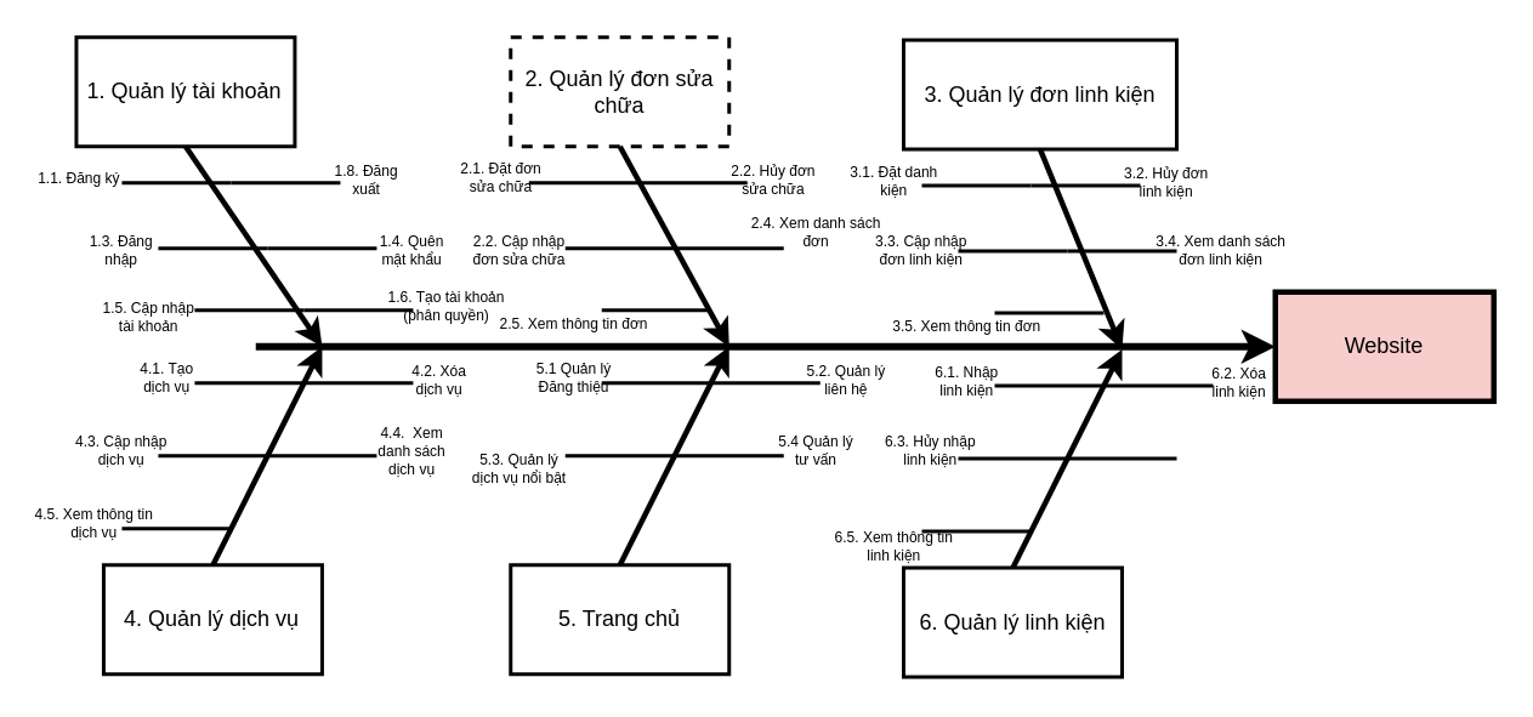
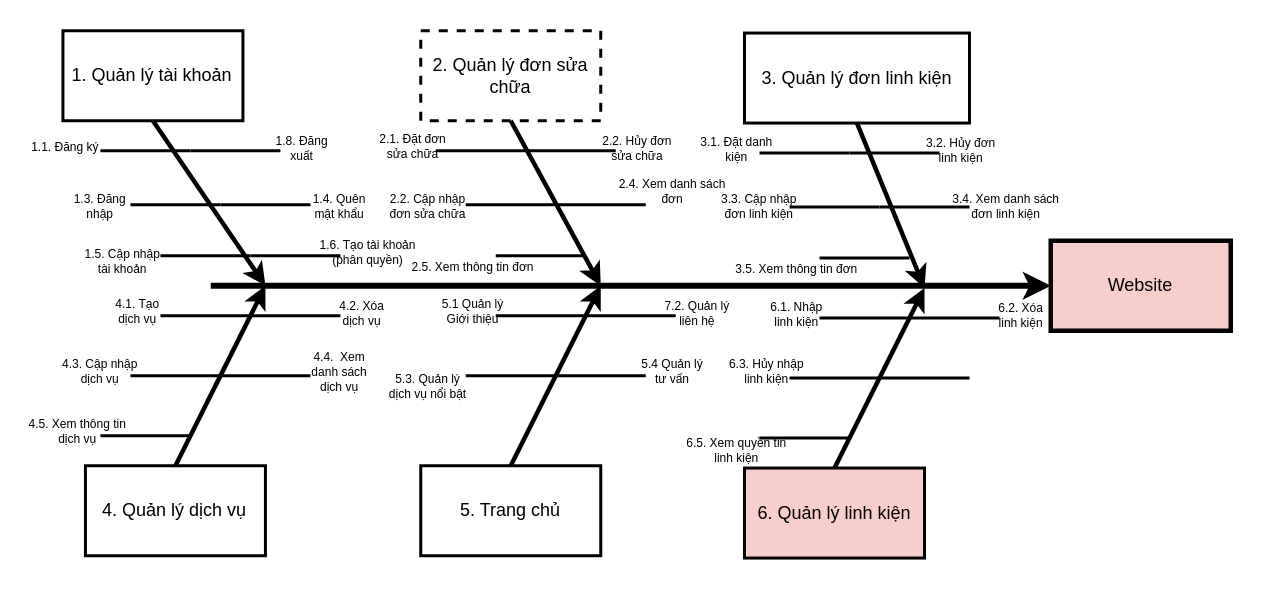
  <mxCell id="0" />
  <mxCell id="1" parent="0" />
  <mxCell id="2" value="1. Quản lý tài khoản" style="whiteSpace=wrap;strokeWidth=2" parent="1" vertex="1"><mxGeometry x="41.458" y="20" width="120" height="60" as="geometry" /></mxCell>
  <mxCell id="3" value="4. Quản lý dịch vụ" style="whiteSpace=wrap;strokeWidth=2" parent="1" vertex="1"><mxGeometry x="56.458" y="310" width="120" height="60" as="geometry" /></mxCell>
  <mxCell id="4" value="Website" style="whiteSpace=wrap;strokeWidth=3;fillColor=#f8cecc;" parent="1" vertex="1"><mxGeometry x="700" y="160" width="120" height="60" as="geometry" /></mxCell>
  <mxCell id="5" value="" style="edgeStyle=none;strokeWidth=4" parent="1" target="4" edge="1"><mxGeometry width="100" height="100" relative="1" as="geometry"><mxPoint x="140" y="190" as="sourcePoint" /><mxPoint x="260" y="140" as="targetPoint" /></mxGeometry></mxCell>
  <mxCell id="6" value="" style="edgeStyle=none;exitX=0.5;exitY=1;strokeWidth=3" parent="1" source="2" edge="1"><mxGeometry width="100" height="100" relative="1" as="geometry"><mxPoint x="116.458" y="100" as="sourcePoint" /><mxPoint x="176.458" y="190" as="targetPoint" /></mxGeometry></mxCell>
  <mxCell id="7" value="" style="edgeStyle=none;exitX=0.5;exitY=0;strokeWidth=3" parent="1" edge="1"><mxGeometry width="100" height="100" relative="1" as="geometry"><mxPoint x="116.458" y="310" as="sourcePoint" /><mxPoint x="176.458" y="190" as="targetPoint" /></mxGeometry></mxCell>
  <mxCell id="8" value="" style="edgeStyle=none;endArrow=none;strokeWidth=2" parent="1" edge="1"><mxGeometry width="100" height="100" relative="1" as="geometry"><mxPoint x="66.458" y="100" as="sourcePoint" /><mxPoint x="126.458" y="100" as="targetPoint" /></mxGeometry></mxCell>
  <mxCell id="9" value="" style="edgeStyle=none;endArrow=none;strokeWidth=2" parent="1" edge="1"><mxGeometry width="100" height="100" relative="1" as="geometry"><mxPoint x="86.458" y="136" as="sourcePoint" /><mxPoint x="146.458" y="136" as="targetPoint" /></mxGeometry></mxCell>
  <mxCell id="10" value="" style="edgeStyle=none;endArrow=none;strokeWidth=2" parent="1" edge="1"><mxGeometry width="100" height="100" relative="1" as="geometry"><mxPoint x="106.458" y="170" as="sourcePoint" /><mxPoint x="166.458" y="170" as="targetPoint" /></mxGeometry></mxCell>
  <mxCell id="11" value="" style="edgeStyle=none;endArrow=none;strokeWidth=2" parent="1" edge="1"><mxGeometry width="100" height="100" relative="1" as="geometry"><mxPoint x="126.458" y="100" as="sourcePoint" /><mxPoint x="186.458" y="100" as="targetPoint" /></mxGeometry></mxCell>
  <mxCell id="12" value="" style="edgeStyle=none;endArrow=none;strokeWidth=2" parent="1" edge="1"><mxGeometry width="100" height="100" relative="1" as="geometry"><mxPoint x="146.458" y="136" as="sourcePoint" /><mxPoint x="206.458" y="136" as="targetPoint" /></mxGeometry></mxCell>
  <mxCell id="13" value="" style="edgeStyle=none;endArrow=none;strokeWidth=2" parent="1" edge="1"><mxGeometry width="100" height="100" relative="1" as="geometry"><mxPoint x="166.458" y="170" as="sourcePoint" /><mxPoint x="226.458" y="170" as="targetPoint" /></mxGeometry></mxCell>
  <mxCell id="14" value="" style="edgeStyle=none;endArrow=none;strokeWidth=2" parent="1" edge="1"><mxGeometry width="100" height="100" relative="1" as="geometry"><mxPoint x="106.458" y="210" as="sourcePoint" /><mxPoint x="166.458" y="210" as="targetPoint" /></mxGeometry></mxCell>
  <mxCell id="15" value="" style="edgeStyle=none;endArrow=none;strokeWidth=2" parent="1" edge="1"><mxGeometry width="100" height="100" relative="1" as="geometry"><mxPoint x="86.458" y="250" as="sourcePoint" /><mxPoint x="146.458" y="250" as="targetPoint" /></mxGeometry></mxCell>
  <mxCell id="16" value="" style="edgeStyle=none;endArrow=none;strokeWidth=2" parent="1" source="75" edge="1"><mxGeometry width="100" height="100" relative="1" as="geometry"><mxPoint x="66.458" y="290" as="sourcePoint" /><mxPoint x="126.458" y="290" as="targetPoint" /></mxGeometry></mxCell>
  <mxCell id="17" value="" style="edgeStyle=none;endArrow=none;strokeWidth=2" parent="1" edge="1"><mxGeometry width="100" height="100" relative="1" as="geometry"><mxPoint x="166.458" y="210" as="sourcePoint" /><mxPoint x="226.458" y="210" as="targetPoint" /></mxGeometry></mxCell>
  <mxCell id="18" value="" style="edgeStyle=none;endArrow=none;strokeWidth=2" parent="1" edge="1"><mxGeometry width="100" height="100" relative="1" as="geometry"><mxPoint x="146.458" y="250" as="sourcePoint" /><mxPoint x="206.458" y="250" as="targetPoint" /></mxGeometry></mxCell>
  <mxCell id="19" value="1.1. Đăng ký" style="text;spacingTop=-5;fontSize=8;align=center;verticalAlign=middle;points=[]" parent="1" vertex="1"><mxGeometry x="20" y="90" width="46.46" height="20" as="geometry" /></mxCell>
  <mxCell id="20" value="1.3. Đăng&#10;nhập" style="text;spacingTop=-5;fontSize=8;align=center;verticalAlign=middle;points=[]" parent="1" vertex="1"><mxGeometry x="51.458" y="130" width="30" height="20.0" as="geometry" /></mxCell>
  <mxCell id="21" value="1.5. Cập nhập&#10;tài khoản" style="text;spacingTop=-5;fontSize=8;align=center;verticalAlign=middle;points=[]" parent="1" vertex="1"><mxGeometry x="66.458" y="166.53" width="30" height="20.0" as="geometry" /></mxCell>
  <mxCell id="22" value="4.1. Tạo &#10;dịch vụ" style="text;spacingTop=-5;fontSize=8;align=center;verticalAlign=middle;points=[]" parent="1" vertex="1"><mxGeometry x="76.458" y="200" width="30" height="20.0" as="geometry" /></mxCell>
  <mxCell id="23" value="4.3. Cập nhập&#10;dịch vụ" style="text;spacingTop=-5;fontSize=8;align=center;verticalAlign=middle;points=[]" parent="1" vertex="1"><mxGeometry x="51.458" y="240" width="30" height="20.0" as="geometry" /></mxCell>
  <mxCell id="24" value="1.8. Đăng &#10;xuất" style="text;spacingTop=-5;fontSize=8;align=center;verticalAlign=middle;points=[]" parent="1" vertex="1"><mxGeometry x="186.042" y="90.972" width="30" height="20.0" as="geometry" /></mxCell>
  <mxCell id="25" value="1.4. Quên &#10;mật khẩu" style="text;spacingTop=-5;fontSize=8;align=center;verticalAlign=middle;points=[]" parent="1" vertex="1"><mxGeometry x="211.042" y="130.002" width="30" height="20.0" as="geometry" /></mxCell>
  <mxCell id="26" value="1.6. Tạo tài khoản&#10;(phân quyền)" style="text;spacingTop=-5;fontSize=8;align=center;verticalAlign=middle;points=[]" parent="1" vertex="1"><mxGeometry x="230.002" y="160.412" width="30" height="20.0" as="geometry" /></mxCell>
  <mxCell id="27" value="4.2. Xóa &#10;dịch vụ" style="text;spacingTop=-5;fontSize=8;align=center;verticalAlign=middle;points=[]" parent="1" vertex="1"><mxGeometry x="226.042" y="200.972" width="30" height="20.0" as="geometry" /></mxCell>
  <mxCell id="28" value="4.4.  Xem &#10;danh sách&#10;dịch vụ" style="text;spacingTop=-5;fontSize=8;align=center;verticalAlign=middle;points=[]" parent="1" vertex="1"><mxGeometry x="211.042" y="240.002" width="30" height="20.0" as="geometry" /></mxCell>
  <mxCell id="29" value="2. Quản lý đơn sửa chữa" style="whiteSpace=wrap;strokeWidth=2;dashed=1;" parent="1" vertex="1"><mxGeometry x="280" y="20" width="120" height="60" as="geometry" /></mxCell>
  <mxCell id="30" value="5. Trang chủ" style="whiteSpace=wrap;strokeWidth=2" parent="1" vertex="1"><mxGeometry x="280" y="310" width="120" height="60" as="geometry" /></mxCell>
  <mxCell id="31" value="" style="edgeStyle=none;exitX=0.5;exitY=1;strokeWidth=3" parent="1" source="29" edge="1"><mxGeometry width="100" height="100" relative="1" as="geometry"><mxPoint x="340" y="100" as="sourcePoint" /><mxPoint x="400" y="190" as="targetPoint" /></mxGeometry></mxCell>
  <mxCell id="32" value="" style="edgeStyle=none;exitX=0.5;exitY=0;strokeWidth=3" parent="1" edge="1"><mxGeometry width="100" height="100" relative="1" as="geometry"><mxPoint x="340" y="310" as="sourcePoint" /><mxPoint x="400" y="190" as="targetPoint" /></mxGeometry></mxCell>
  <mxCell id="33" value="" style="edgeStyle=none;endArrow=none;strokeWidth=2" parent="1" edge="1"><mxGeometry width="100" height="100" relative="1" as="geometry"><mxPoint x="290" y="100" as="sourcePoint" /><mxPoint x="350" y="100" as="targetPoint" /></mxGeometry></mxCell>
  <mxCell id="34" value="" style="edgeStyle=none;endArrow=none;strokeWidth=2" parent="1" edge="1"><mxGeometry width="100" height="100" relative="1" as="geometry"><mxPoint y="136" as="sourcePoint" x="310" /><mxPoint x="370" y="136" as="targetPoint" /></mxGeometry></mxCell>
  <mxCell id="35" value="" style="edgeStyle=none;endArrow=none;strokeWidth=2" parent="1" edge="1"><mxGeometry width="100" height="100" relative="1" as="geometry"><mxPoint x="330" y="170" as="sourcePoint" /><mxPoint x="390" y="170" as="targetPoint" /></mxGeometry></mxCell>
  <mxCell id="36" value="" style="edgeStyle=none;endArrow=none;strokeWidth=2" parent="1" edge="1"><mxGeometry width="100" height="100" relative="1" as="geometry"><mxPoint x="350" y="100" as="sourcePoint" /><mxPoint x="410" y="100" as="targetPoint" /></mxGeometry></mxCell>
  <mxCell id="37" value="" style="edgeStyle=none;endArrow=none;strokeWidth=2" parent="1" edge="1"><mxGeometry width="100" height="100" relative="1" as="geometry"><mxPoint x="370" y="136" as="sourcePoint" /><mxPoint x="430" y="136" as="targetPoint" /></mxGeometry></mxCell>
  <mxCell id="38" value="" style="edgeStyle=none;endArrow=none;strokeWidth=2" parent="1" edge="1"><mxGeometry width="100" height="100" relative="1" as="geometry"><mxPoint x="330" y="210" as="sourcePoint" /><mxPoint x="390" y="210" as="targetPoint" /></mxGeometry></mxCell>
  <mxCell id="39" value="" style="edgeStyle=none;endArrow=none;strokeWidth=2" parent="1" edge="1"><mxGeometry width="100" height="100" relative="1" as="geometry"><mxPoint y="250" as="sourcePoint" x="310" /><mxPoint x="370" y="250" as="targetPoint" /></mxGeometry></mxCell>
  <mxCell id="40" value="" style="edgeStyle=none;endArrow=none;strokeWidth=2" parent="1" edge="1"><mxGeometry width="100" height="100" relative="1" as="geometry"><mxPoint x="390" y="210" as="sourcePoint" /><mxPoint x="450" y="210" as="targetPoint" /></mxGeometry></mxCell>
  <mxCell id="41" value="" style="edgeStyle=none;endArrow=none;strokeWidth=2" parent="1" edge="1"><mxGeometry width="100" height="100" relative="1" as="geometry"><mxPoint x="370" y="250" as="sourcePoint" /><mxPoint x="430" y="250" as="targetPoint" /></mxGeometry></mxCell>
  <mxCell id="42" value="2.1. Đặt đơn&#10;sửa chữa" style="text;spacingTop=-5;fontSize=8;align=center;verticalAlign=middle;points=[]" parent="1" vertex="1"><mxGeometry x="260" y="90" width="30" height="20.0" as="geometry" /></mxCell>
  <mxCell id="43" value="2.2. Cập nhập&#10;đơn sửa chữa" style="text;spacingTop=-5;fontSize=8;align=center;verticalAlign=middle;points=[]" parent="1" vertex="1"><mxGeometry x="270" y="130" width="30" height="20.0" as="geometry" /></mxCell>
  <mxCell id="44" value="2.5. Xem thông tin đơn" style="text;spacingTop=-5;fontSize=8;align=center;verticalAlign=middle;points=[]" parent="1" vertex="1"><mxGeometry x="300" y="170" width="30" height="20.0" as="geometry" /></mxCell>
- <mxCell id="45" value="5.1 Quản lý&#10;Đăng thiệu" style="text;spacingTop=-5;fontSize=8;align=center;verticalAlign=middle;points=[]" parent="1" vertex="1"><mxGeometry x="300" y="200" width="30" height="20.0" as="geometry" /></mxCell>
+ <mxCell id="45" value="5.1 Quản lý&#10;Giới thiệu" style="text;spacingTop=-5;fontSize=8;align=center;verticalAlign=middle;points=[]" parent="1" vertex="1"><mxGeometry x="300" y="200" width="30" height="20.0" as="geometry" /></mxCell>
  <mxCell id="46" value="5.3. Quản lý&#10;dịch vụ nổi bật" style="text;spacingTop=-5;fontSize=8;align=center;verticalAlign=middle;points=[]" parent="1" vertex="1"><mxGeometry x="270" y="250" width="30" height="20.0" as="geometry" /></mxCell>
  <mxCell id="47" value="2.2. Hủy đơn&#10;sửa chữa" style="text;spacingTop=-5;fontSize=8;align=center;verticalAlign=middle;points=[]" parent="1" vertex="1"><mxGeometry x="409.583" y="90.972" width="30" height="20.0" as="geometry" /></mxCell>
  <mxCell id="48" value="2.4. Xem danh sách&#10;đơn" style="text;spacingTop=-5;fontSize=8;align=center;verticalAlign=middle;points=[]" parent="1" vertex="1"><mxGeometry x="433.003" y="120.002" width="30" height="20.0" as="geometry" /></mxCell>
- <mxCell id="49" value="5.2. Quản lý&#10;liên hệ" style="text;spacingTop=-5;fontSize=8;align=center;verticalAlign=middle;points=[]" parent="1" vertex="1"><mxGeometry x="449.583" y="200.972" width="30" height="20.0" as="geometry" /></mxCell>
+ <mxCell id="49" value="7.2. Quản lý&#10;liên hệ" style="text;spacingTop=-5;fontSize=8;align=center;verticalAlign=middle;points=[]" parent="1" vertex="1"><mxGeometry x="449.583" y="200.972" width="30" height="20.0" as="geometry" /></mxCell>
  <mxCell id="50" value="5.4 Quản lý&#10;tư vấn" style="text;spacingTop=-5;fontSize=8;align=center;verticalAlign=middle;points=[]" parent="1" vertex="1"><mxGeometry x="433.003" y="240.002" width="30" height="20.0" as="geometry" /></mxCell>
  <mxCell id="51" value="3. Quản lý đơn linh kiện" style="whiteSpace=wrap;strokeWidth=2" parent="1" vertex="1"><mxGeometry x="495.833" y="21.528" width="150" height="60" as="geometry" /></mxCell>
- <mxCell id="52" value="6. Quản lý linh kiện" style="whiteSpace=wrap;strokeWidth=2" parent="1" vertex="1"><mxGeometry x="495.833" y="311.528" width="120" height="60" as="geometry" /></mxCell>
+ <mxCell id="52" value="6. Quản lý linh kiện" style="whiteSpace=wrap;strokeWidth=2;fillColor=#f8cecc;" parent="1" vertex="1"><mxGeometry x="495.833" y="311.528" width="120" height="60" as="geometry" /></mxCell>
  <mxCell id="53" value="" style="edgeStyle=none;exitX=0.5;exitY=1;strokeWidth=3" parent="1" source="51" edge="1"><mxGeometry width="100" height="100" relative="1" as="geometry"><mxPoint x="555.833" y="101.528" as="sourcePoint" /><mxPoint x="615.833" y="191.528" as="targetPoint" /></mxGeometry></mxCell>
  <mxCell id="54" value="" style="edgeStyle=none;exitX=0.5;exitY=0;strokeWidth=3" parent="1" edge="1"><mxGeometry width="100" height="100" relative="1" as="geometry"><mxPoint x="555.833" y="311.528" as="sourcePoint" /><mxPoint x="615.833" y="191.528" as="targetPoint" /></mxGeometry></mxCell>
  <mxCell id="55" value="" style="edgeStyle=none;endArrow=none;strokeWidth=2" parent="1" edge="1"><mxGeometry width="100" height="100" relative="1" as="geometry"><mxPoint x="505.833" y="101.528" as="sourcePoint" /><mxPoint x="565.833" y="101.528" as="targetPoint" /></mxGeometry></mxCell>
  <mxCell id="56" value="" style="edgeStyle=none;endArrow=none;strokeWidth=2" parent="1" edge="1"><mxGeometry width="100" height="100" relative="1" as="geometry"><mxPoint x="525.833" y="137.528" as="sourcePoint" /><mxPoint x="585.833" y="137.528" as="targetPoint" /></mxGeometry></mxCell>
  <mxCell id="57" value="" style="edgeStyle=none;endArrow=none;strokeWidth=2" parent="1" edge="1"><mxGeometry width="100" height="100" relative="1" as="geometry"><mxPoint x="545.833" y="171.528" as="sourcePoint" /><mxPoint x="605.833" y="171.528" as="targetPoint" /></mxGeometry></mxCell>
  <mxCell id="58" value="" style="edgeStyle=none;endArrow=none;strokeWidth=2" parent="1" edge="1"><mxGeometry width="100" height="100" relative="1" as="geometry"><mxPoint x="565.833" y="101.528" as="sourcePoint" /><mxPoint x="625.833" y="101.528" as="targetPoint" /></mxGeometry></mxCell>
  <mxCell id="59" value="" style="edgeStyle=none;endArrow=none;strokeWidth=2" parent="1" edge="1"><mxGeometry width="100" height="100" relative="1" as="geometry"><mxPoint x="585.833" y="137.528" as="sourcePoint" /><mxPoint x="645.833" y="137.528" as="targetPoint" /></mxGeometry></mxCell>
  <mxCell id="60" value="" style="edgeStyle=none;endArrow=none;strokeWidth=2" parent="1" edge="1"><mxGeometry width="100" height="100" relative="1" as="geometry"><mxPoint x="545.833" y="211.528" as="sourcePoint" /><mxPoint x="605.833" y="211.528" as="targetPoint" /></mxGeometry></mxCell>
  <mxCell id="61" value="" style="edgeStyle=none;endArrow=none;strokeWidth=2" parent="1" edge="1"><mxGeometry width="100" height="100" relative="1" as="geometry"><mxPoint x="525.833" y="251.528" as="sourcePoint" /><mxPoint x="585.833" y="251.528" as="targetPoint" /></mxGeometry></mxCell>
  <mxCell id="62" value="" style="edgeStyle=none;endArrow=none;strokeWidth=2" parent="1" edge="1"><mxGeometry width="100" height="100" relative="1" as="geometry"><mxPoint x="505.833" y="291.528" as="sourcePoint" /><mxPoint x="565.833" y="291.528" as="targetPoint" /></mxGeometry></mxCell>
  <mxCell id="63" value="" style="edgeStyle=none;endArrow=none;strokeWidth=2" parent="1" edge="1"><mxGeometry width="100" height="100" relative="1" as="geometry"><mxPoint x="605.833" y="211.528" as="sourcePoint" /><mxPoint x="665.833" y="211.528" as="targetPoint" /></mxGeometry></mxCell>
  <mxCell id="64" value="" style="edgeStyle=none;endArrow=none;strokeWidth=2" parent="1" edge="1"><mxGeometry width="100" height="100" relative="1" as="geometry"><mxPoint x="585.833" y="251.528" as="sourcePoint" /><mxPoint x="645.833" y="251.528" as="targetPoint" /></mxGeometry></mxCell>
  <mxCell id="65" value="3.1. Đặt danh &#10;kiện" style="text;spacingTop=-5;fontSize=8;align=center;verticalAlign=middle;points=[]" parent="1" vertex="1"><mxGeometry x="475.833" y="91.528" width="30" height="20.0" as="geometry" /></mxCell>
  <mxCell id="66" value="3.3. Cập nhập&#10;đơn linh kiện" style="text;spacingTop=-5;fontSize=8;align=center;verticalAlign=middle;points=[]" parent="1" vertex="1"><mxGeometry x="490.833" y="129.998" width="30" height="20.0" as="geometry" /></mxCell>
  <mxCell id="67" value="3.5. Xem thông tin đơn" style="text;spacingTop=-5;fontSize=8;align=center;verticalAlign=middle;points=[]" parent="1" vertex="1"><mxGeometry x="515.833" y="171.528" width="30" height="20.0" as="geometry" /></mxCell>
  <mxCell id="68" value="6.1. Nhập &#10;linh kiện" style="text;spacingTop=-5;fontSize=8;align=center;verticalAlign=middle;points=[]" parent="1" vertex="1"><mxGeometry x="515.833" y="201.528" width="30" height="20.0" as="geometry" /></mxCell>
  <mxCell id="69" value="6.3. Hủy nhập &#10;linh kiện" style="text;spacingTop=-5;fontSize=8;align=center;verticalAlign=middle;points=[]" parent="1" vertex="1"><mxGeometry x="495.833" y="239.998" width="30" height="20.0" as="geometry" /></mxCell>
- <mxCell id="70" value="6.5. Xem thông tin&#10;linh kiện" style="text;spacingTop=-5;fontSize=8;align=center;verticalAlign=middle;points=[]" parent="1" vertex="1"><mxGeometry x="475.833" y="292.498" width="30" height="20.0" as="geometry" /></mxCell>
+ <mxCell id="70" value="6.5. Xem quyền tin&#10;linh kiện" style="text;spacingTop=-5;fontSize=8;align=center;verticalAlign=middle;points=[]" parent="1" vertex="1"><mxGeometry x="475.833" y="292.498" width="30" height="20.0" as="geometry" /></mxCell>
  <mxCell id="71" value="3.2. Hủy đơn&#10;linh kiện" style="text;spacingTop=-5;fontSize=8;align=center;verticalAlign=middle;points=[]" parent="1" vertex="1"><mxGeometry x="625.417" y="92.5" width="30" height="20.0" as="geometry" /></mxCell>
  <mxCell id="72" value="3.4. Xem danh sách &#10;đơn linh kiện" style="text;spacingTop=-5;fontSize=8;align=center;verticalAlign=middle;points=[]" parent="1" vertex="1"><mxGeometry x="655.417" y="130" width="30" height="20.0" as="geometry" /></mxCell>
  <mxCell id="73" value="6.2. Xóa&#10;linh kiện" style="text;spacingTop=-5;fontSize=8;align=center;verticalAlign=middle;points=[]" parent="1" vertex="1"><mxGeometry x="665.417" y="202.5" width="30" height="20.0" as="geometry" /></mxCell>
  <mxCell id="74" value="" style="edgeStyle=none;endArrow=none;strokeWidth=2" parent="1" target="75" edge="1"><mxGeometry width="100" height="100" relative="1" as="geometry"><mxPoint x="66.458" y="290" as="sourcePoint" /><mxPoint x="126.458" y="290" as="targetPoint" /></mxGeometry></mxCell>
  <mxCell id="75" value="4.5. Xem thông tin &#10;dịch vụ" style="text;spacingTop=-5;fontSize=8;align=center;verticalAlign=middle;points=[]" parent="1" vertex="1"><mxGeometry x="36.458" y="280" width="30" height="20.0" as="geometry" /></mxCell>
